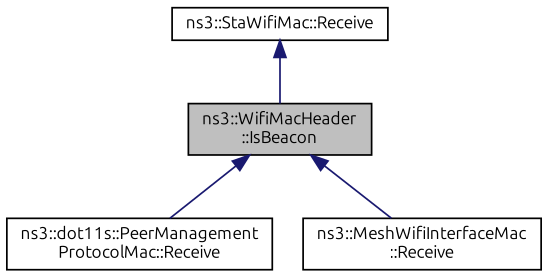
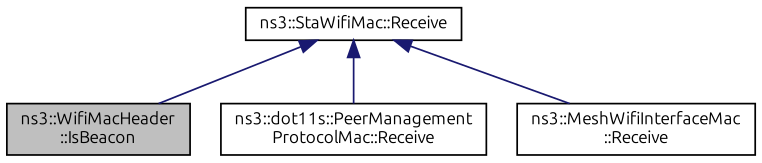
  digraph {
    fontname=Ubuntu
    rankdir=TB
    node [color=black fillcolor=white fontname=Ubuntu fontsize=10 shape=record style=filled]
    edge [color=midnightblue dir=back fontname=Ubuntu fontsize=10 labelfontname=Helvetica labelfontsize=10 style=solid]
    n1 [fillcolor=grey75 fontcolor=black height=0.2 label="ns3::WifiMacHeader\l::IsBeacon" width=0.4]
    n2 [height=0.2 label="ns3::dot11s::PeerManagement\lProtocolMac::Receive" width=0.4]
    n3 [height=0.2 label="ns3::MeshWifiInterfaceMac\l::Receive" width=0.4]
    n4 [height=0.2 label="ns3::StaWifiMac::Receive" width=0.4]
-   n1 -> n2
-   n1 -> n3
+   n4 -> n2
+   n4 -> n3
    n4 -> n1
  }
